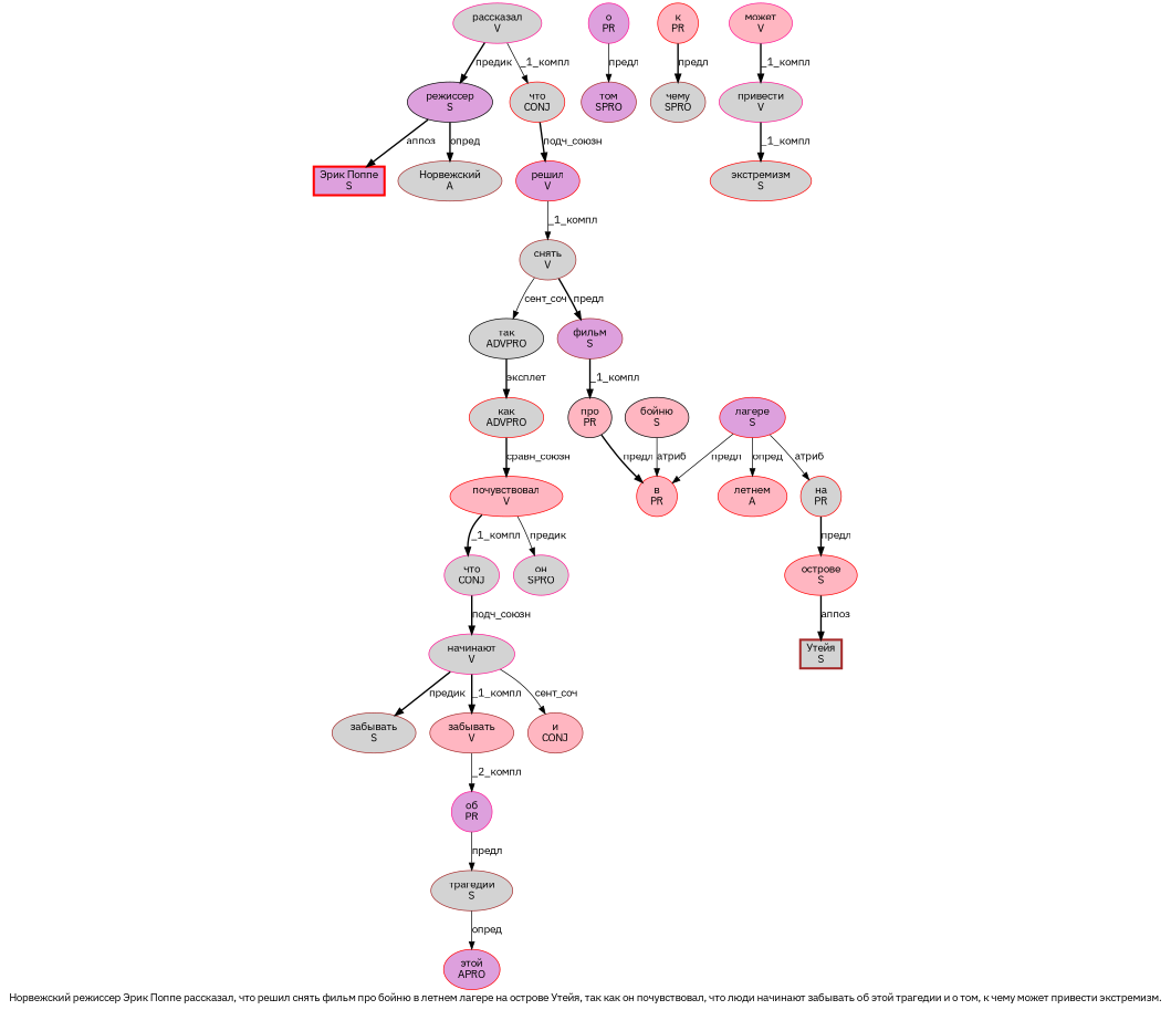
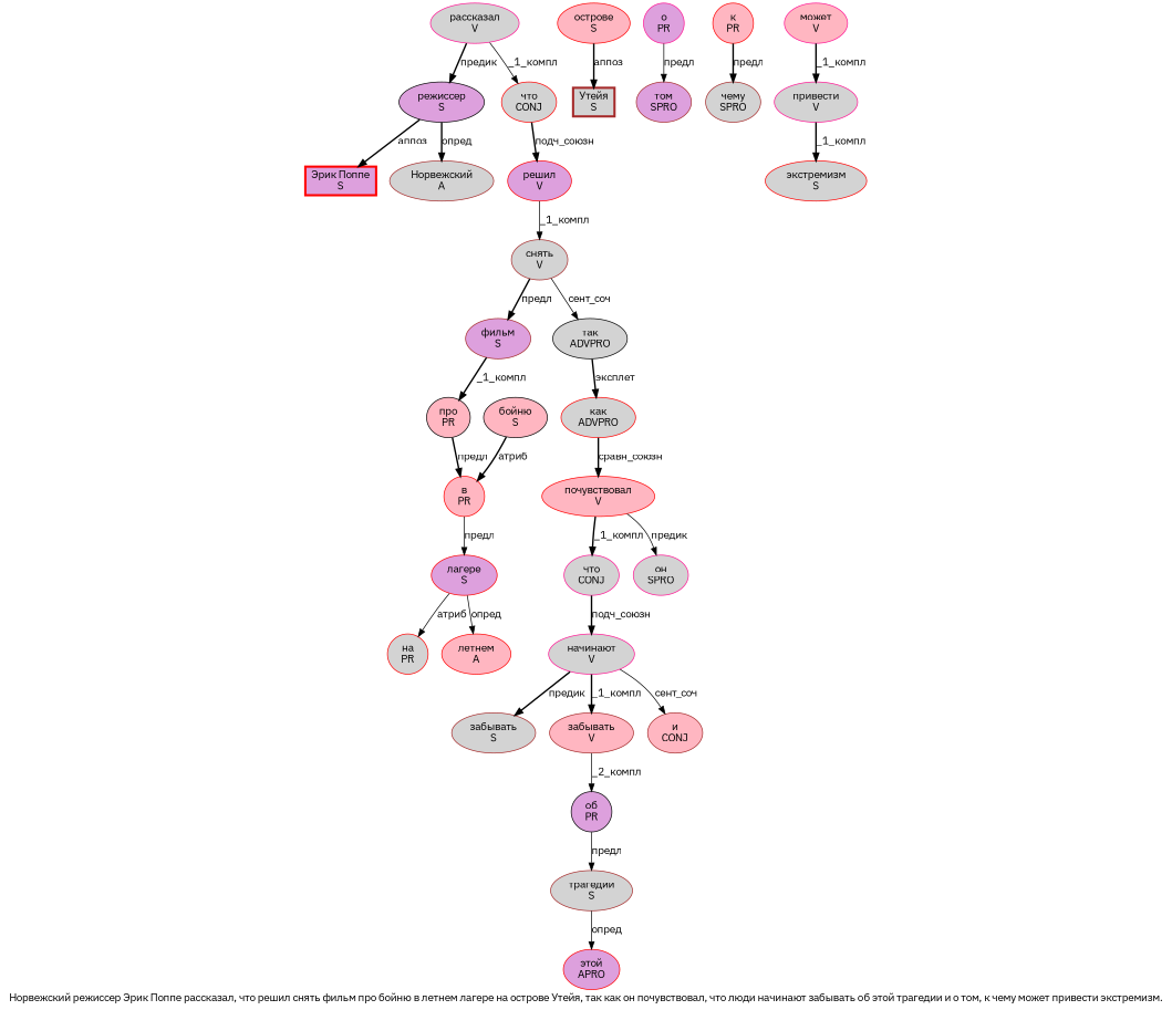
  digraph {
    fontname="IBM Plex Sans"
    label="Норвежский режиссер Эрик Поппе рассказал, что решил снять фильм про бойню в летнем лагере на острове Утейя, так как он почувствовал, что люди начинают забывать об этой трагедии и о том, к чему может привести экстремизм."
    node [color=red fillcolor=lightgrey fontname="IBM Plex Sans" penwidth=1 shape=ellipse style=filled]
    edge [fontname="IBM Plex Sans" style=bold]
    n1 [color=brown label="Норвежский\nA"]
    n2 [color=black fillcolor=plum label="режиссер\nS"]
    n3 [fillcolor=plum label="Эрик Поппе\nS" penwidth=3 shape=box]
    n4 [color=deeppink label="рассказал\nV"]
    n5 [label="что\nCONJ"]
    n6 [fillcolor=plum label="решил\nV"]
    n7 [color=brown label="снять\nV"]
    n8 [color=brown fillcolor=plum label="фильм\nS"]
    n9 [color=black label="так\nADVPRO"]
    n10 [color=black fillcolor=lightpink label="про\nPR"]
    n11 [label="как\nADVPRO"]
    n12 [fillcolor=lightpink label="в\nPR"]
    n13 [color=black fillcolor=lightpink label="бойню\nS"]
    n14 [fillcolor=plum label="лагере\nS"]
    n15 [fillcolor=lightpink label="летнем\nA"]
    n16 [label="на\nPR"]
    n17 [fillcolor=lightpink label="острове\nS"]
    n18 [color=brown label="Утейя\nS" penwidth=3 shape=box]
    n19 [fillcolor=lightpink label="почувствовал\nV"]
    n20 [color=deeppink label="он\nSPRO"]
    n21 [color=deeppink label="что\nCONJ"]
    n22 [color=deeppink label="начинают\nV"]
    n23 [color=brown label="забывать\nS"]
    n24 [color=brown fillcolor=lightpink label="забывать\nV"]
    n25 [color=brown fillcolor=lightpink label="и\nCONJ"]
-   n26 [color=deeppink fillcolor=plum label="об\nPR"]
+   n26 [color=black fillcolor=plum label="об\nPR"]
    n27 [color=brown label="трагедии\nS"]
    n28 [fillcolor=plum label="этой\nAPRO"]
    n29 [color=deeppink fillcolor=plum label="о\nPR"]
    n30 [color=brown fillcolor=plum label="том\nSPRO"]
    n31 [fillcolor=lightpink label="к\nPR"]
    n32 [color=brown label="чему\nSPRO"]
    n33 [color=deeppink fillcolor=lightpink label="может\nV"]
    n34 [color=deeppink label="привести\nV"]
    n35 [label="экстремизм\nS"]
    n2 -> n1 [label="опред"]
    n2 -> n3 [label="аппоз"]
    n4 -> n2 [label="предик"]
    n4 -> n5 [label="_1_компл" style=solid]
    n5 -> n6 [label="подч_союзн"]
    n6 -> n7 [label="_1_компл" style=solid]
    n7 -> n8 [label="предл"]
    n7 -> n9 [label="сент_соч" style=solid]
    n8 -> n10 [label="_1_компл"]
    n9 -> n11 [label="эксплет"]
    n10 -> n12 [label="предл"]
    n11 -> n19 [label="сравн_союзн"]
-   n14 -> n12 [label="предл" style=solid]
-   n13 -> n12 [label="атриб" style=solid]
+   n12 -> n14 [label="предл" style=solid]
+   n13 -> n12 [label="атриб"]
    n14 -> n15 [label="опред" style=solid]
    n14 -> n16 [label="атриб" style=solid]
-   n16 -> n17 [label="предл"]
    n17 -> n18 [label="аппоз"]
    n19 -> n20 [label="предик" style=solid]
    n19 -> n21 [label="_1_компл"]
    n21 -> n22 [label="подч_союзн"]
    n22 -> n23 [label="предик"]
    n22 -> n24 [label="_1_компл"]
    n22 -> n25 [label="сент_соч" style=solid]
    n24 -> n26 [label="_2_компл" style=solid]
    n26 -> n27 [label="предл" style=solid]
    n27 -> n28 [label="опред" style=solid]
    n29 -> n30 [label="предл" style=solid]
    n31 -> n32 [label="предл"]
    n33 -> n34 [label="_1_компл"]
    n34 -> n35 [label="_1_компл"]
  }
